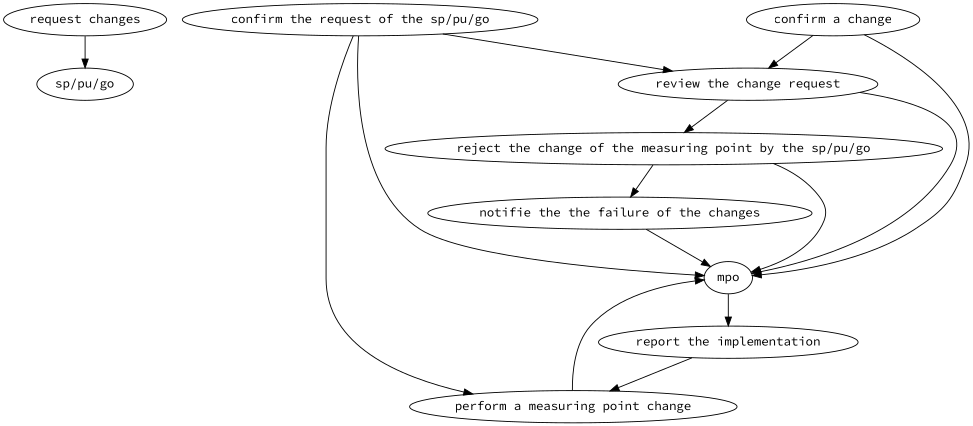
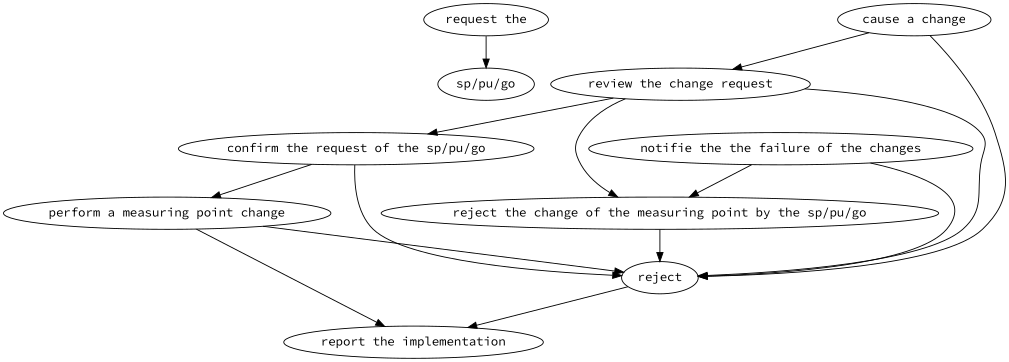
  strict digraph {
    fontname="Source Code Pro"
    node [fontname="Source Code Pro"]
    edge [attrs="{'type': 'actor performer', 'label': 'actor performer'}" fontname="Source Code Pro"]
-   "request changes" [attrs="{'type': 'Activity', 'label': 'request changes'}"]
+   "request changes" [attrs="{'type': 'Activity', 'label': 'request changes'}" label="request the"]
    "sp/pu/go" [attrs="{'type': 'Actor', 'label': 'sp/pu/go'}"]
    "review the change request" [attrs="{'type': 'Activity', 'label': 'review the change request'}"]
-   mpo [attrs="{'type': 'Actor', 'label': 'mpo'}"]
+   mpo [attrs="{'type': 'Actor', 'label': 'mpo'}" label=reject]
    "reject the change of the measuring point by the sp/pu/go" [attrs="{'type': 'Activity', 'label': 'reject the change of the measuring point by the sp/pu/go'}"]
    "confirm the request of the sp/pu/go" [attrs="{'type': 'Activity', 'label': 'confirm the request of the sp/pu/go'}"]
    "report the implementation" [attrs="{'type': 'Activity', 'label': 'report the implementation'}"]
    n8 [attrs="{'type': 'Activity', 'label': 'notifie about the failure of the changes'}" label="notifie the the failure of the changes"]
    "perform a measuring point change" [attrs="{'type': 'Activity', 'label': 'perform a measuring point change'}"]
-   "cause a change" [attrs="{'type': 'Activity', 'label': 'cause a change'}" label="confirm a change"]
+   "cause a change" [attrs="{'type': 'Activity', 'label': 'cause a change'}"]
    "request changes" -> "sp/pu/go"
    "review the change request" -> mpo
    "review the change request" -> "reject the change of the measuring point by the sp/pu/go" [attrs="{'type': 'flow', 'label': 'flow'}"]
-   "confirm the request of the sp/pu/go" -> "review the change request" [attrs="{'type': 'flow', 'label': 'flow'}"]
+   "review the change request" -> "confirm the request of the sp/pu/go" [attrs="{'type': 'flow', 'label': 'flow'}"]
    mpo -> "report the implementation"
    "reject the change of the measuring point by the sp/pu/go" -> mpo
-   "reject the change of the measuring point by the sp/pu/go" -> n8 [attrs="{'type': 'flow', 'label': 'flow'}"]
+   n8 -> "reject the change of the measuring point by the sp/pu/go" [attrs="{'type': 'flow', 'label': 'flow'}"]
    "confirm the request of the sp/pu/go" -> mpo
    "confirm the request of the sp/pu/go" -> "perform a measuring point change" [attrs="{'type': 'flow', 'label': 'flow'}"]
    n8 -> mpo
    "perform a measuring point change" -> mpo
-   "report the implementation" -> "perform a measuring point change" [attrs="{'type': 'flow', 'label': 'flow'}"]
+   "perform a measuring point change" -> "report the implementation" [attrs="{'type': 'flow', 'label': 'flow'}"]
    "cause a change" -> "review the change request" [attrs="{'type': 'flow', 'label': 'flow'}"]
    "cause a change" -> mpo
  }
